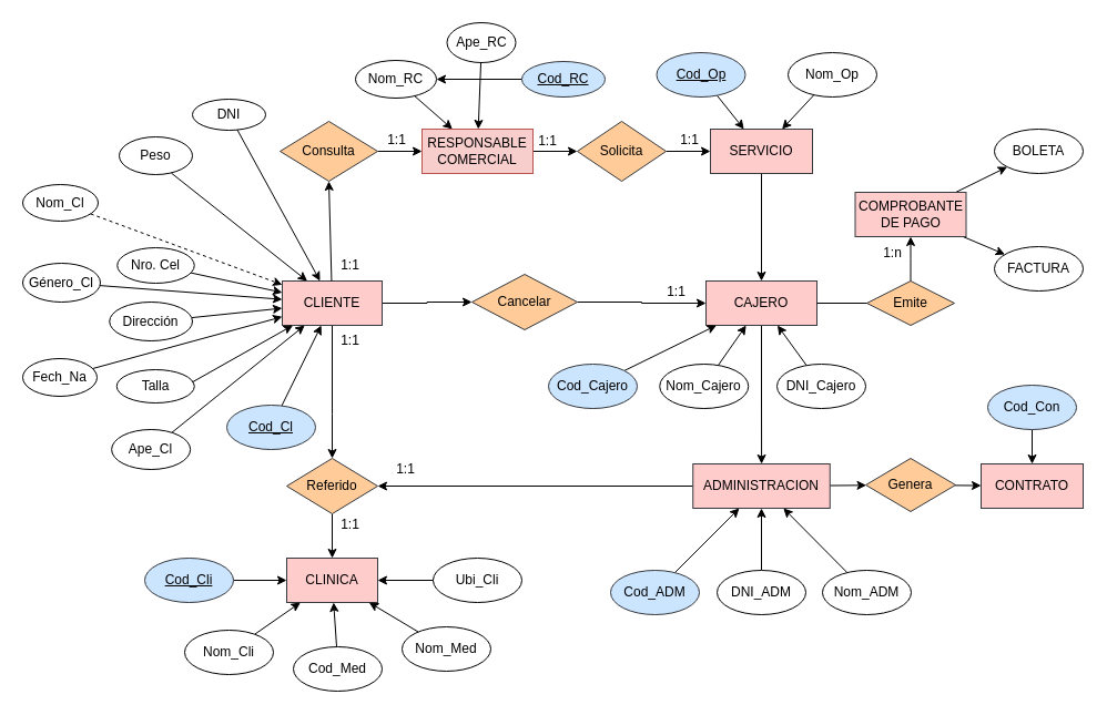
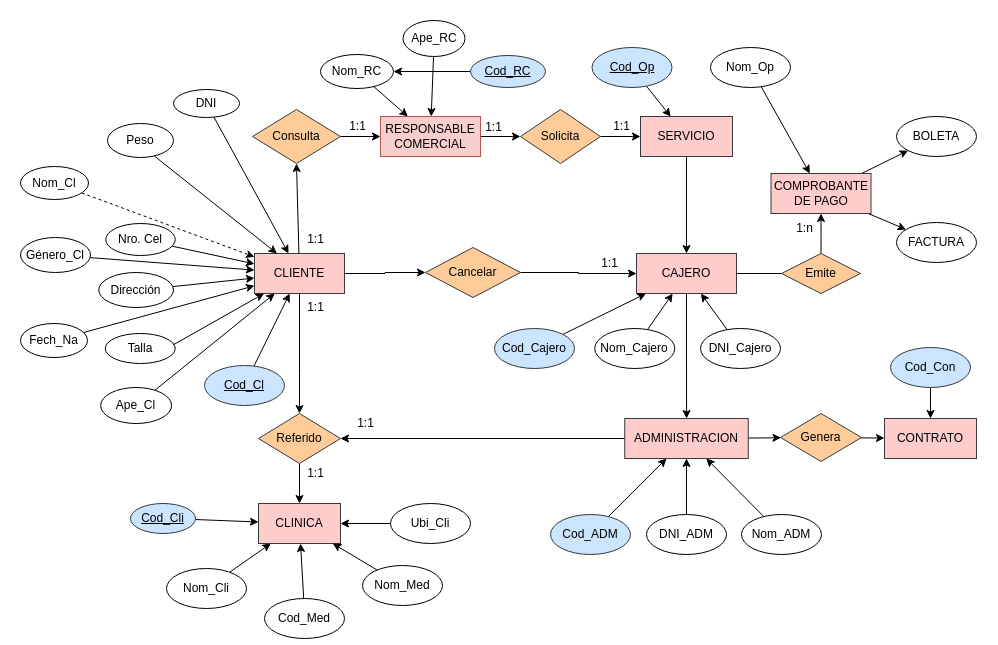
  <mxCell id="0" />
  <mxCell id="1" parent="0" />
  <mxCell id="2" value="CLINICA" style="whiteSpace=wrap;html=1;align=center;fillColor=#ffcccc;strokeColor=#36393d;" parent="1" vertex="1"><mxGeometry x="258" y="503" width="82" height="40" as="geometry" /></mxCell>
  <mxCell id="3" style="edgeStyle=orthogonalEdgeStyle;rounded=0;orthogonalLoop=1;jettySize=auto;html=1;" parent="1" source="5" target="32" edge="1"><mxGeometry relative="1" as="geometry" /></mxCell>
  <mxCell id="4" style="edgeStyle=orthogonalEdgeStyle;rounded=0;orthogonalLoop=1;jettySize=auto;html=1;" parent="1" source="5" target="27" edge="1"><mxGeometry relative="1" as="geometry"><Array as="points"><mxPoint x="299" y="373" /><mxPoint x="299" y="373" /></Array></mxGeometry></mxCell>
  <mxCell id="5" value="CLIENTE" style="whiteSpace=wrap;html=1;align=center;fillColor=#ffcccc;strokeColor=#36393d;" parent="1" vertex="1"><mxGeometry x="254" y="253" width="90" height="40" as="geometry" /></mxCell>
  <mxCell id="6" style="rounded=0;orthogonalLoop=1;jettySize=auto;html=1;" parent="1" source="7" target="68" edge="1"><mxGeometry relative="1" as="geometry" /></mxCell>
  <mxCell id="7" value="Cod_Op" style="ellipse;whiteSpace=wrap;html=1;align=center;fontStyle=4;fillColor=#cce5ff;strokeColor=#36393d;" parent="1" vertex="1"><mxGeometry x="591.5" y="47" width="80" height="40" as="geometry" /></mxCell>
  <mxCell id="8" style="rounded=0;orthogonalLoop=1;jettySize=auto;html=1;dashed=1;" parent="1" source="9" target="5" edge="1"><mxGeometry relative="1" as="geometry"><mxPoint x="224" y="243" as="targetPoint" /></mxGeometry></mxCell>
  <mxCell id="9" value="Nom_Cl" style="ellipse;whiteSpace=wrap;html=1;align=center;" parent="1" vertex="1"><mxGeometry x="20" y="166" width="68" height="33" as="geometry" /></mxCell>
  <mxCell id="10" value="" style="rounded=0;orthogonalLoop=1;jettySize=auto;html=1;" parent="1" source="11" target="5" edge="1"><mxGeometry relative="1" as="geometry"><mxPoint x="194" y="303" as="targetPoint" /></mxGeometry></mxCell>
  <mxCell id="11" value="Ape_Cl" style="ellipse;whiteSpace=wrap;html=1;align=center;" parent="1" vertex="1"><mxGeometry x="100.13" y="387" width="71" height="36" as="geometry" /></mxCell>
  <mxCell id="12" value="" style="rounded=0;orthogonalLoop=1;jettySize=auto;html=1;" parent="1" source="13" target="5" edge="1"><mxGeometry relative="1" as="geometry" /></mxCell>
  <mxCell id="13" value="Género_Cl" style="ellipse;whiteSpace=wrap;html=1;align=center;" parent="1" vertex="1"><mxGeometry x="20" y="237" width="70" height="35" as="geometry" /></mxCell>
  <mxCell id="14" style="edgeStyle=none;rounded=0;orthogonalLoop=1;jettySize=auto;html=1;" parent="1" source="15" target="5" edge="1"><mxGeometry relative="1" as="geometry" /></mxCell>
  <mxCell id="15" value="Cod_Cl" style="ellipse;whiteSpace=wrap;html=1;align=center;fontStyle=4;fillColor=#cce5ff;strokeColor=#36393d;" parent="1" vertex="1"><mxGeometry x="204" y="365" width="80" height="40" as="geometry" /></mxCell>
  <mxCell id="16" value="" style="rounded=0;orthogonalLoop=1;jettySize=auto;html=1;" parent="1" source="17" target="5" edge="1"><mxGeometry relative="1" as="geometry"><mxPoint x="114" y="273" as="sourcePoint" /></mxGeometry></mxCell>
  <mxCell id="17" value="Fech_Na" style="ellipse;whiteSpace=wrap;html=1;align=center;" parent="1" vertex="1"><mxGeometry x="20" y="323" width="67" height="34" as="geometry" /></mxCell>
  <mxCell id="18" value="" style="rounded=0;orthogonalLoop=1;jettySize=auto;html=1;" parent="1" source="19" target="2" edge="1"><mxGeometry relative="1" as="geometry" /></mxCell>
- <mxCell id="19" value="Cod_Cli" style="ellipse;whiteSpace=wrap;html=1;align=center;fontStyle=4;fillColor=#cce5ff;strokeColor=#36393d;" parent="1" vertex="1"><mxGeometry x="130" y="503" width="80" height="40" as="geometry" /></mxCell>
+ <mxCell id="19" value="Cod_Cli" style="ellipse;whiteSpace=wrap;html=1;align=center;fontStyle=4;fillColor=#cce5ff;strokeColor=#36393d;" parent="1" vertex="1"><mxGeometry x="130" y="503" width="65" height="30" as="geometry" /></mxCell>
  <mxCell id="20" style="edgeStyle=none;rounded=0;orthogonalLoop=1;jettySize=auto;html=1;" parent="1" source="21" target="2" edge="1"><mxGeometry relative="1" as="geometry" /></mxCell>
  <mxCell id="21" value="Nom_Cli" style="ellipse;whiteSpace=wrap;html=1;align=center;" parent="1" vertex="1"><mxGeometry x="166" y="568" width="80" height="40" as="geometry" /></mxCell>
  <mxCell id="22" style="edgeStyle=none;rounded=0;orthogonalLoop=1;jettySize=auto;html=1;" parent="1" source="23" target="2" edge="1"><mxGeometry relative="1" as="geometry" /></mxCell>
  <mxCell id="23" value="Ubi_Cli" style="ellipse;whiteSpace=wrap;html=1;align=center;" parent="1" vertex="1"><mxGeometry x="390" y="503" width="80" height="40" as="geometry" /></mxCell>
  <mxCell id="24" style="edgeStyle=none;rounded=0;orthogonalLoop=1;jettySize=auto;html=1;fontColor=#000000;" parent="1" source="25" target="70" edge="1"><mxGeometry relative="1" as="geometry" /></mxCell>
  <mxCell id="25" value="Consulta" style="shape=rhombus;perimeter=rhombusPerimeter;whiteSpace=wrap;html=1;align=center;fillColor=#ffcc99;strokeColor=#36393d;" parent="1" vertex="1"><mxGeometry x="252" y="109" width="88" height="54" as="geometry" /></mxCell>
  <mxCell id="26" style="edgeStyle=orthogonalEdgeStyle;rounded=0;orthogonalLoop=1;jettySize=auto;html=1;" parent="1" source="27" target="2" edge="1"><mxGeometry relative="1" as="geometry" /></mxCell>
  <mxCell id="27" value="Referido" style="shape=rhombus;perimeter=rhombusPerimeter;whiteSpace=wrap;html=1;align=center;fillColor=#ffcc99;strokeColor=#36393d;" parent="1" vertex="1"><mxGeometry x="258" y="413" width="82" height="50" as="geometry" /></mxCell>
  <mxCell id="28" style="rounded=0;orthogonalLoop=1;jettySize=auto;html=1;" parent="1" source="30" target="45" edge="1"><mxGeometry relative="1" as="geometry" /></mxCell>
  <mxCell id="29" style="rounded=0;orthogonalLoop=1;jettySize=auto;html=1;" parent="1" source="30" target="44" edge="1"><mxGeometry relative="1" as="geometry" /></mxCell>
  <mxCell id="30" value="COMPROBANTE DE PAGO" style="whiteSpace=wrap;html=1;align=center;fillColor=#ffcccc;strokeColor=#36393d;" parent="1" vertex="1"><mxGeometry x="770.5" y="173" width="100" height="40" as="geometry" /></mxCell>
  <mxCell id="31" style="edgeStyle=orthogonalEdgeStyle;rounded=0;orthogonalLoop=1;jettySize=auto;html=1;fontColor=#000000;" parent="1" source="32" target="72" edge="1"><mxGeometry relative="1" as="geometry" /></mxCell>
  <mxCell id="32" value="Cancelar" style="shape=rhombus;perimeter=rhombusPerimeter;whiteSpace=wrap;html=1;align=center;fillColor=#ffcc99;strokeColor=#36393d;" parent="1" vertex="1"><mxGeometry x="425" y="247" width="95" height="50" as="geometry" /></mxCell>
  <mxCell id="33" value="CONTRATO" style="whiteSpace=wrap;html=1;align=center;fillColor=#ffcccc;strokeColor=#36393d;" parent="1" vertex="1"><mxGeometry x="884" y="418" width="92" height="40" as="geometry" /></mxCell>
  <mxCell id="34" style="edgeStyle=none;rounded=0;orthogonalLoop=1;jettySize=auto;html=1;fontColor=#000000;" parent="1" source="35" target="68" edge="1"><mxGeometry relative="1" as="geometry" /></mxCell>
  <mxCell id="35" value="Solicita" style="shape=rhombus;perimeter=rhombusPerimeter;whiteSpace=wrap;html=1;align=center;fillColor=#ffcc99;strokeColor=#36393d;" parent="1" vertex="1"><mxGeometry x="520" y="109" width="80" height="54" as="geometry" /></mxCell>
- <mxCell id="36" style="rounded=0;orthogonalLoop=1;jettySize=auto;html=1;" parent="1" source="37" target="68" edge="1"><mxGeometry relative="1" as="geometry" /></mxCell>
+ <mxCell id="36" style="rounded=0;orthogonalLoop=1;jettySize=auto;html=1;" parent="1" source="37" target="30" edge="1"><mxGeometry relative="1" as="geometry" /></mxCell>
  <mxCell id="37" value="Nom_Op" style="ellipse;whiteSpace=wrap;html=1;align=center;" parent="1" vertex="1"><mxGeometry x="710" y="47" width="80" height="40" as="geometry" /></mxCell>
  <mxCell id="38" value="" style="rounded=0;orthogonalLoop=1;jettySize=auto;html=1;" parent="1" source="39" target="2" edge="1"><mxGeometry relative="1" as="geometry" /></mxCell>
  <mxCell id="39" value="Nom_Med" style="ellipse;whiteSpace=wrap;html=1;align=center;" parent="1" vertex="1"><mxGeometry x="362" y="565" width="80" height="40" as="geometry" /></mxCell>
  <mxCell id="40" style="rounded=0;orthogonalLoop=1;jettySize=auto;html=1;" parent="1" source="41" target="2" edge="1"><mxGeometry relative="1" as="geometry" /></mxCell>
- <mxCell id="41" value="Cod_Med" style="ellipse;whiteSpace=wrap;html=1;align=center;" parent="1" vertex="1"><mxGeometry x="264" y="583" width="80" height="40" as="geometry" /></mxCell>
+ <mxCell id="41" value="Cod_Med" style="ellipse;whiteSpace=wrap;html=1;align=center;" parent="1" vertex="1"><mxGeometry x="264" y="598" width="80" height="40" as="geometry" /></mxCell>
  <mxCell id="42" style="edgeStyle=none;rounded=0;orthogonalLoop=1;jettySize=auto;html=1;" parent="1" source="43" target="33" edge="1"><mxGeometry relative="1" as="geometry" /></mxCell>
  <mxCell id="43" value="Cod_Con" style="ellipse;whiteSpace=wrap;html=1;align=center;fillColor=#cce5ff;strokeColor=#36393d;" parent="1" vertex="1"><mxGeometry x="890" y="347" width="80" height="40" as="geometry" /></mxCell>
  <mxCell id="44" value="FACTURA" style="ellipse;whiteSpace=wrap;html=1;align=center;" parent="1" vertex="1"><mxGeometry x="896" y="222" width="80" height="40" as="geometry" /></mxCell>
  <mxCell id="45" value="BOLETA" style="ellipse;whiteSpace=wrap;html=1;align=center;" parent="1" vertex="1"><mxGeometry x="896" y="116" width="80" height="40" as="geometry" /></mxCell>
  <mxCell id="46" value="1:1" style="text;html=1;align=center;verticalAlign=middle;resizable=0;points=[];autosize=1;strokeColor=none;fillColor=none;" parent="1" vertex="1"><mxGeometry x="300" y="229" width="30" height="20" as="geometry" /></mxCell>
  <mxCell id="47" value="1:n" style="text;html=1;align=center;verticalAlign=middle;resizable=0;points=[];autosize=1;strokeColor=none;fillColor=none;" parent="1" vertex="1"><mxGeometry x="790" y="219" width="27" height="18" as="geometry" /></mxCell>
  <mxCell id="48" value="1:1" style="text;html=1;align=center;verticalAlign=middle;resizable=0;points=[];autosize=1;strokeColor=none;fillColor=none;" parent="1" vertex="1"><mxGeometry x="300" y="463" width="30" height="20" as="geometry" /></mxCell>
  <mxCell id="49" value="Peso" style="ellipse;whiteSpace=wrap;html=1;align=center;" parent="1" vertex="1"><mxGeometry x="107" y="123" width="66" height="34" as="geometry" /></mxCell>
  <mxCell id="50" value="Talla" style="ellipse;whiteSpace=wrap;html=1;align=center;" parent="1" vertex="1"><mxGeometry x="104.75" y="333" width="70" height="30" as="geometry" /></mxCell>
  <mxCell id="51" value="" style="endArrow=classic;html=1;rounded=0;exitX=0.97;exitY=0.38;exitDx=0;exitDy=0;exitPerimeter=0;" parent="1" source="50" target="5" edge="1"><mxGeometry width="50" height="50" relative="1" as="geometry"><mxPoint x="111" y="303" as="sourcePoint" /><mxPoint x="160" y="255" as="targetPoint" /></mxGeometry></mxCell>
  <mxCell id="52" value="" style="endArrow=classic;html=1;rounded=0;entryX=0.25;entryY=0;entryDx=0;entryDy=0;exitX=0.712;exitY=0.96;exitDx=0;exitDy=0;exitPerimeter=0;" parent="1" source="49" target="5" edge="1"><mxGeometry width="50" height="50" relative="1" as="geometry"><mxPoint x="264" y="131" as="sourcePoint" /><mxPoint x="314" y="81" as="targetPoint" /></mxGeometry></mxCell>
  <mxCell id="53" style="edgeStyle=none;rounded=0;orthogonalLoop=1;jettySize=auto;html=1;fontColor=#000000;" parent="1" source="54" target="5" edge="1"><mxGeometry relative="1" as="geometry" /></mxCell>
  <mxCell id="54" value="Dirección" style="ellipse;whiteSpace=wrap;html=1;align=center;" parent="1" vertex="1"><mxGeometry x="98.25" y="272" width="74.75" height="35" as="geometry" /></mxCell>
  <mxCell id="55" style="edgeStyle=none;rounded=0;orthogonalLoop=1;jettySize=auto;html=1;fontColor=#000000;" parent="1" source="56" target="5" edge="1"><mxGeometry relative="1" as="geometry" /></mxCell>
  <mxCell id="56" value="Nro. Cel" style="ellipse;whiteSpace=wrap;html=1;align=center;" parent="1" vertex="1"><mxGeometry x="105.25" y="223" width="69.5" height="32" as="geometry" /></mxCell>
  <mxCell id="57" style="rounded=0;orthogonalLoop=1;jettySize=auto;html=1;fontColor=#000000;" parent="1" source="58" target="60" edge="1"><mxGeometry relative="1" as="geometry" /></mxCell>
  <mxCell id="58" value="Cod_RC" style="ellipse;whiteSpace=wrap;html=1;align=center;fontStyle=4;fillColor=#cce5ff;strokeColor=#36393d;" parent="1" vertex="1"><mxGeometry x="470" y="55" width="75" height="32" as="geometry" /></mxCell>
  <mxCell id="59" style="edgeStyle=orthogonalEdgeStyle;rounded=0;orthogonalLoop=1;jettySize=auto;html=1;exitX=0.5;exitY=1;exitDx=0;exitDy=0;" parent="1" source="58" target="58" edge="1"><mxGeometry relative="1" as="geometry" /></mxCell>
  <mxCell id="60" value="Nom_RC" style="ellipse;whiteSpace=wrap;html=1;align=center;" parent="1" vertex="1"><mxGeometry x="320" y="54" width="73" height="34" as="geometry" /></mxCell>
  <mxCell id="61" value="Ape_RC" style="ellipse;whiteSpace=wrap;html=1;align=center;" parent="1" vertex="1"><mxGeometry x="402.5" y="20" width="62" height="36" as="geometry" /></mxCell>
  <mxCell id="62" value="" style="endArrow=classic;html=1;rounded=0;" parent="1" source="60" target="70" edge="1"><mxGeometry width="50" height="50" relative="1" as="geometry"><mxPoint x="14.5" y="-43.5" as="sourcePoint" /><mxPoint x="64.5" y="-93.5" as="targetPoint" /></mxGeometry></mxCell>
  <mxCell id="63" value="" style="endArrow=classic;html=1;rounded=0;" parent="1" source="61" target="70" edge="1"><mxGeometry width="50" height="50" relative="1" as="geometry"><mxPoint x="61.5" y="-28.5" as="sourcePoint" /><mxPoint x="111.5" y="-78.5" as="targetPoint" /></mxGeometry></mxCell>
  <mxCell id="64" value="" style="endArrow=classic;html=1;rounded=0;entryX=0.5;entryY=1;entryDx=0;entryDy=0;" parent="1" source="5" target="25" edge="1"><mxGeometry width="50" height="50" relative="1" as="geometry"><mxPoint x="330" y="150" as="sourcePoint" /><mxPoint x="299" y="181" as="targetPoint" /></mxGeometry></mxCell>
  <mxCell id="65" value="DNI" style="ellipse;whiteSpace=wrap;html=1;align=center;" parent="1" vertex="1"><mxGeometry x="173" y="89" width="66" height="28" as="geometry" /></mxCell>
  <mxCell id="66" value="" style="endArrow=classic;html=1;rounded=0;" parent="1" source="65" target="5" edge="1"><mxGeometry width="50" height="50" relative="1" as="geometry"><mxPoint x="413" y="353" as="sourcePoint" /><mxPoint x="463" y="303" as="targetPoint" /></mxGeometry></mxCell>
  <mxCell id="67" style="edgeStyle=none;rounded=0;orthogonalLoop=1;jettySize=auto;html=1;fontColor=#000000;" parent="1" source="68" target="72" edge="1"><mxGeometry relative="1" as="geometry" /></mxCell>
  <mxCell id="68" value="SERVICIO" style="whiteSpace=wrap;html=1;align=center;fillColor=#ffcccc;strokeColor=#36393d;" parent="1" vertex="1"><mxGeometry x="640" y="116" width="92" height="40" as="geometry" /></mxCell>
  <mxCell id="69" style="edgeStyle=none;rounded=0;orthogonalLoop=1;jettySize=auto;html=1;fontColor=#000000;" parent="1" source="70" target="35" edge="1"><mxGeometry relative="1" as="geometry" /></mxCell>
  <mxCell id="70" value="RESPONSABLE COMERCIAL" style="whiteSpace=wrap;html=1;align=center;fillColor=#f8cecc;strokeColor=#b85450;" parent="1" vertex="1"><mxGeometry x="380" y="116" width="100" height="40" as="geometry" /></mxCell>
  <mxCell id="71" style="edgeStyle=orthogonalEdgeStyle;rounded=0;orthogonalLoop=1;jettySize=auto;html=1;fontColor=#000000;" parent="1" source="72" target="75" edge="1"><mxGeometry relative="1" as="geometry" /></mxCell>
  <mxCell id="72" value="CAJERO" style="whiteSpace=wrap;html=1;align=center;fillColor=#ffcccc;strokeColor=#36393d;" parent="1" vertex="1"><mxGeometry x="636" y="253" width="100" height="40" as="geometry" /></mxCell>
  <mxCell id="73" style="edgeStyle=none;rounded=0;orthogonalLoop=1;jettySize=auto;html=1;fontColor=#000000;" parent="1" source="75" target="27" edge="1"><mxGeometry relative="1" as="geometry" /></mxCell>
  <mxCell id="74" style="edgeStyle=none;rounded=0;orthogonalLoop=1;jettySize=auto;html=1;fontColor=#000000;" parent="1" source="75" target="80" edge="1"><mxGeometry relative="1" as="geometry" /></mxCell>
  <mxCell id="75" value="ADMINISTRACION" style="whiteSpace=wrap;html=1;align=center;fillColor=#ffcccc;strokeColor=#36393d;" parent="1" vertex="1"><mxGeometry x="624.25" y="418" width="123.5" height="40" as="geometry" /></mxCell>
  <mxCell id="76" value="" style="edgeStyle=orthogonalEdgeStyle;rounded=0;orthogonalLoop=1;jettySize=auto;html=1;fontColor=#000000;" parent="1" source="77" target="30" edge="1"><mxGeometry relative="1" as="geometry"><Array as="points"><mxPoint x="821" y="233" /><mxPoint x="821" y="233" /></Array></mxGeometry></mxCell>
  <mxCell id="77" value="Emite" style="shape=rhombus;perimeter=rhombusPerimeter;whiteSpace=wrap;html=1;align=center;fillColor=#ffcc99;strokeColor=#36393d;" parent="1" vertex="1"><mxGeometry x="781" y="253" width="79" height="40" as="geometry" /></mxCell>
  <mxCell id="78" value="" style="edgeStyle=orthogonalEdgeStyle;rounded=0;orthogonalLoop=1;jettySize=auto;html=1;fontColor=#000000;endArrow=none;" parent="1" source="72" target="77" edge="1"><mxGeometry relative="1" as="geometry"><mxPoint x="763.5" y="273" as="sourcePoint" /><mxPoint x="900" y="213" as="targetPoint" /></mxGeometry></mxCell>
  <mxCell id="79" style="edgeStyle=none;rounded=0;orthogonalLoop=1;jettySize=auto;html=1;fontColor=#000000;" parent="1" source="80" target="33" edge="1"><mxGeometry relative="1" as="geometry" /></mxCell>
  <mxCell id="80" value="Genera" style="shape=rhombus;perimeter=rhombusPerimeter;whiteSpace=wrap;html=1;align=center;fillColor=#ffcc99;strokeColor=#36393d;" parent="1" vertex="1"><mxGeometry x="780" y="413" width="81" height="48" as="geometry" /></mxCell>
  <mxCell id="81" value="1:1" style="text;html=1;align=center;verticalAlign=middle;resizable=0;points=[];autosize=1;strokeColor=none;fillColor=none;" parent="1" vertex="1"><mxGeometry x="341.5" y="116" width="30" height="20" as="geometry" /></mxCell>
  <mxCell id="82" value="1:1" style="text;html=1;align=center;verticalAlign=middle;resizable=0;points=[];autosize=1;strokeColor=none;fillColor=none;" parent="1" vertex="1"><mxGeometry x="594.25" y="253" width="30" height="20" as="geometry" /></mxCell>
  <mxCell id="83" value="1:1" style="text;html=1;align=center;verticalAlign=middle;resizable=0;points=[];autosize=1;strokeColor=none;fillColor=none;" parent="1" vertex="1"><mxGeometry x="606" y="116" width="30" height="20" as="geometry" /></mxCell>
  <mxCell id="84" value="1:1" style="text;html=1;align=center;verticalAlign=middle;resizable=0;points=[];autosize=1;strokeColor=none;fillColor=none;" parent="1" vertex="1"><mxGeometry x="477.5" y="117" width="30" height="20" as="geometry" /></mxCell>
  <mxCell id="85" value="1:1" style="text;html=1;align=center;verticalAlign=middle;resizable=0;points=[];autosize=1;strokeColor=none;fillColor=none;" parent="1" vertex="1"><mxGeometry x="350" y="413" width="30" height="20" as="geometry" /></mxCell>
  <mxCell id="86" value="1:1" style="text;html=1;align=center;verticalAlign=middle;resizable=0;points=[];autosize=1;strokeColor=none;fillColor=none;" parent="1" vertex="1"><mxGeometry x="300" y="297" width="30" height="20" as="geometry" /></mxCell>
  <mxCell id="87" style="edgeStyle=none;rounded=0;orthogonalLoop=1;jettySize=auto;html=1;fontColor=#000000;" parent="1" source="88" target="72" edge="1"><mxGeometry relative="1" as="geometry" /></mxCell>
  <mxCell id="88" value="Cod_Cajero" style="ellipse;whiteSpace=wrap;html=1;align=center;fillColor=#cce5ff;strokeColor=#36393d;" parent="1" vertex="1"><mxGeometry x="494" y="328" width="80" height="40" as="geometry" /></mxCell>
  <mxCell id="89" style="edgeStyle=none;rounded=0;orthogonalLoop=1;jettySize=auto;html=1;fontColor=#000000;" parent="1" source="90" target="72" edge="1"><mxGeometry relative="1" as="geometry" /></mxCell>
  <mxCell id="90" value="Nom_Cajero" style="ellipse;whiteSpace=wrap;html=1;align=center;" parent="1" vertex="1"><mxGeometry x="594.25" y="328" width="80" height="40" as="geometry" /></mxCell>
  <mxCell id="91" style="edgeStyle=none;rounded=0;orthogonalLoop=1;jettySize=auto;html=1;fontColor=#000000;" parent="1" source="92" target="72" edge="1"><mxGeometry relative="1" as="geometry" /></mxCell>
  <mxCell id="92" value="DNI_Cajero" style="ellipse;whiteSpace=wrap;html=1;align=center;" parent="1" vertex="1"><mxGeometry x="700" y="328" width="80" height="40" as="geometry" /></mxCell>
  <mxCell id="93" style="edgeStyle=none;rounded=0;orthogonalLoop=1;jettySize=auto;html=1;fontColor=#000000;" parent="1" source="94" target="75" edge="1"><mxGeometry relative="1" as="geometry" /></mxCell>
  <mxCell id="94" value="Cod_ADM" style="ellipse;whiteSpace=wrap;html=1;align=center;fillColor=#cce5ff;strokeColor=#36393d;" parent="1" vertex="1"><mxGeometry x="550" y="514" width="80" height="40" as="geometry" /></mxCell>
  <mxCell id="95" style="edgeStyle=none;rounded=0;orthogonalLoop=1;jettySize=auto;html=1;fontColor=#000000;" parent="1" source="96" target="75" edge="1"><mxGeometry relative="1" as="geometry" /></mxCell>
  <mxCell id="96" value="Nom_ADM" style="ellipse;whiteSpace=wrap;html=1;align=center;" parent="1" vertex="1"><mxGeometry x="741" y="514" width="80" height="40" as="geometry" /></mxCell>
  <mxCell id="97" style="edgeStyle=none;rounded=0;orthogonalLoop=1;jettySize=auto;html=1;fontColor=#000000;" parent="1" source="98" target="75" edge="1"><mxGeometry relative="1" as="geometry" /></mxCell>
  <mxCell id="98" value="DNI_ADM" style="ellipse;whiteSpace=wrap;html=1;align=center;" parent="1" vertex="1"><mxGeometry x="646" y="514" width="80" height="40" as="geometry" /></mxCell>
